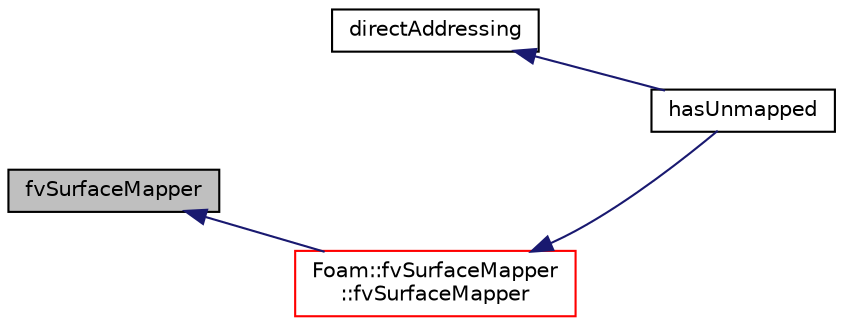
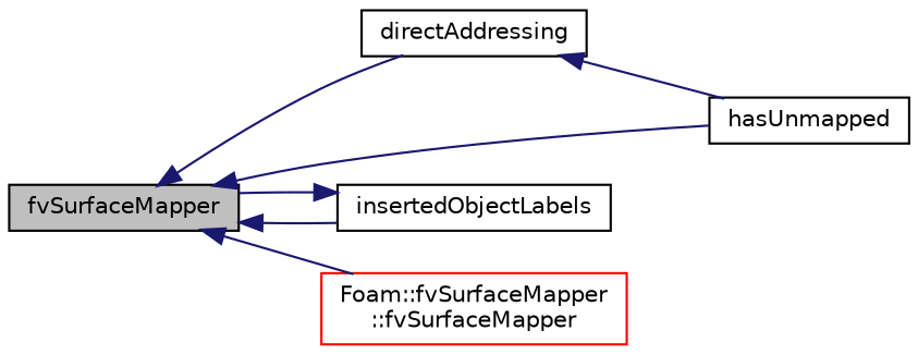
  digraph {
    rankdir=LR
    node [color=black fontname=Helvetica fontsize=10 shape=record]
    edge [color=midnightblue dir=back fontname=Helvetica fontsize=10 labelfontname=Helvetica labelfontsize=10 style=solid]
    n1 [fillcolor=grey75 fontcolor=black height=0.2 label=fvSurfaceMapper style=filled width=0.4]
    n2 [height=0.2 label=directAddressing width=0.4]
    n3 [height=0.2 label=hasUnmapped width=0.4]
+   n4 [height=0.2 label=insertedObjectLabels width=0.4]
    n5 [color=red height=0.2 label="Foam::fvSurfaceMapper\l::fvSurfaceMapper" width=0.4]
-   n5 -> n3
+   n1 -> n2
+   n1 -> n3
+   n1 -> n4
    n1 -> n5
    n2 -> n3
+   n4 -> n1
  }
